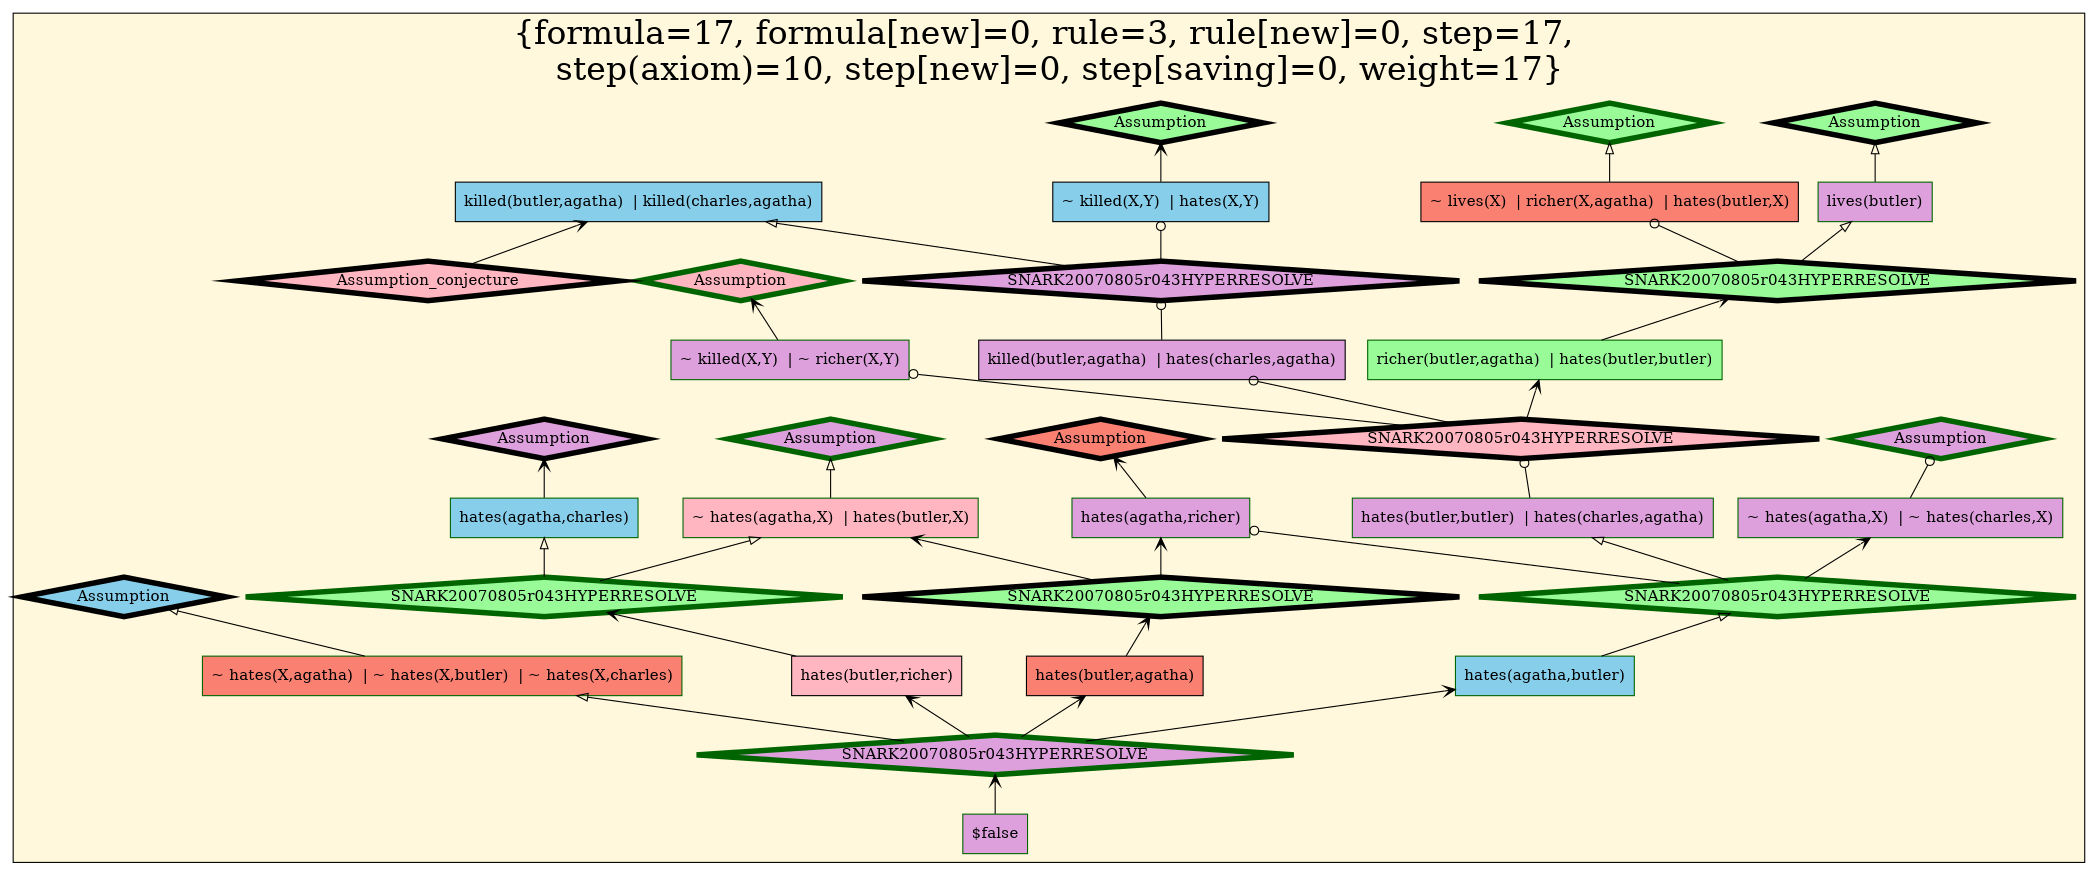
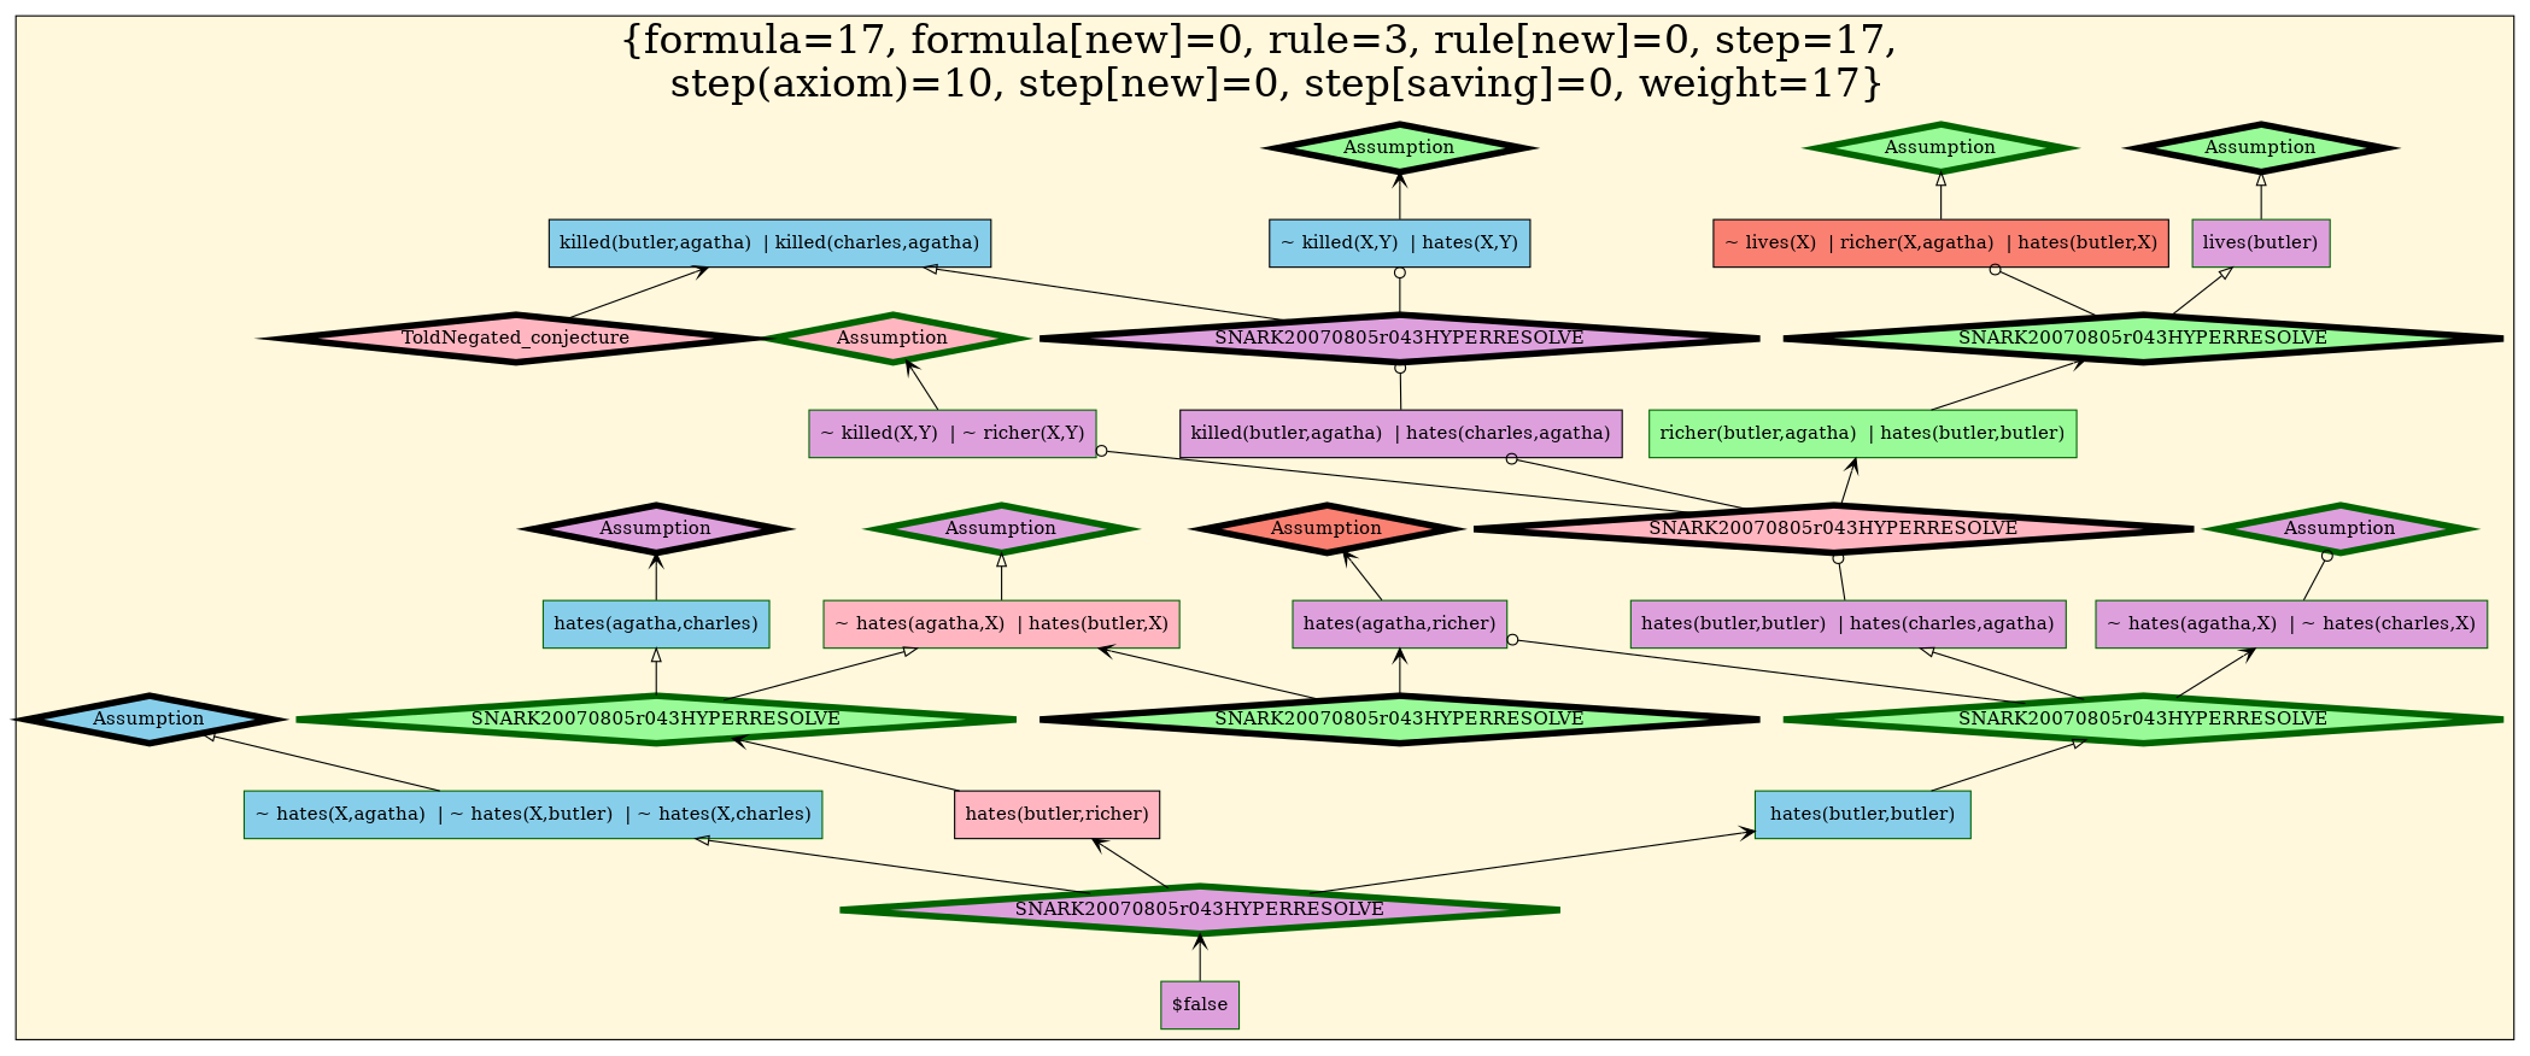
  digraph {
    rankdir=BT
    node [color=darkgreen fillcolor=plum shape=box style=filled]
    edge [arrowhead=vee]
-   n1 [fillcolor=salmon label="~ hates(X,agatha)  | ~ hates(X,butler)  | ~ hates(X,charles)"]
+   n1 [fillcolor=skyblue label="~ hates(X,agatha)  | ~ hates(X,butler)  | ~ hates(X,charles)"]
    n2 [fillcolor=skyblue label="hates(agatha,charles)"]
    n3 [color=black fillcolor=skyblue label="~ killed(X,Y)  | hates(X,Y)"]
    n4 [label="hates(butler,butler)  | hates(charles,agatha)"]
    n5 [label="~ hates(agatha,X)  | ~ hates(charles,X)"]
    n6 [label="~ killed(X,Y)  | ~ richer(X,Y)"]
    n7 [label="$false"]
    n8 [color=black fillcolor=lightpink label="hates(butler,richer)"]
-   n9 [color=black fillcolor=salmon label="hates(butler,agatha)"]
-   n10 [fillcolor=skyblue label="hates(agatha,butler)"]
+   n10 [fillcolor=skyblue label="hates(butler,butler)"]
    n11 [label="hates(agatha,richer)"]
    n12 [fillcolor=lightpink label="~ hates(agatha,X)  | hates(butler,X)"]
    n13 [color=black label="killed(butler,agatha)  | hates(charles,agatha)"]
    n14 [color=black fillcolor=salmon label="~ lives(X)  | richer(X,agatha)  | hates(butler,X)"]
    n15 [fillcolor=palegreen label="richer(butler,agatha)  | hates(butler,butler)"]
    n16 [color=black fillcolor=skyblue label="killed(butler,agatha)  | killed(charles,agatha)"]
    n17 [label="lives(butler)"]
    n18 [color=black fillcolor=salmon label=Assumption penwidth=5 shape=diamond]
    n19 [color=black fillcolor=palegreen label=SNARK20070805r043HYPERRESOLVE penwidth=5 shape=diamond]
    n20 [label=Assumption penwidth=5 shape=diamond]
    n21 [fillcolor=lightpink label=Assumption penwidth=5 shape=diamond]
    n22 [color=black fillcolor=palegreen label=Assumption penwidth=5 shape=diamond]
    n23 [color=black label=SNARK20070805r043HYPERRESOLVE penwidth=5 shape=diamond]
    n24 [fillcolor=palegreen label=Assumption penwidth=5 shape=diamond]
    n25 [color=black fillcolor=palegreen label=SNARK20070805r043HYPERRESOLVE penwidth=5 shape=diamond]
    n26 [label=Assumption penwidth=5 shape=diamond]
    n27 [color=black fillcolor=palegreen label=Assumption penwidth=5 shape=diamond]
    n28 [fillcolor=palegreen label=SNARK20070805r043HYPERRESOLVE penwidth=5 shape=diamond]
    n29 [fillcolor=palegreen label=SNARK20070805r043HYPERRESOLVE penwidth=5 shape=diamond]
    n30 [color=black label=Assumption penwidth=5 shape=diamond]
-   n31 [color=black fillcolor=lightpink label=Assumption_conjecture penwidth=5 shape=diamond]
+   n31 [color=black fillcolor=lightpink label=ToldNegated_conjecture penwidth=5 shape=diamond]
    n32 [color=black fillcolor=skyblue label=Assumption penwidth=5 shape=diamond]
    n33 [color=black fillcolor=lightpink label=SNARK20070805r043HYPERRESOLVE penwidth=5 shape=diamond]
    n34 [label=SNARK20070805r043HYPERRESOLVE penwidth=5 shape=diamond]
    subgraph cluster_1 {
      fillcolor=cornsilk
      fontsize=30
      label="{formula=17, formula[new]=0, rule=3, rule[new]=0, step=17, \n  step(axiom)=10, step[new]=0, step[saving]=0, weight=17}"
      labelloc=b
      style=filled
      n1
      n2
      n3
      n4
      n5
      n6
      n7
      n8
-     n9
      n10
      n11
      n12
      n13
      n14
      n15
      n16
      n17
      n18
      n19
      n20
      n21
      n22
      n23
      n24
      n25
      n26
      n27
      n28
      n29
      n30
      n31
      n32
      n33
      n34
    }
    n1 -> n32 [arrowhead=onormal]
    n2 -> n30
    n3 -> n27
    n4 -> n33 [arrowhead=odot]
    n5 -> n26 [arrowhead=odot]
    n6 -> n21
    n7 -> n34
    n8 -> n29
-   n9 -> n25
    n10 -> n28 [arrowhead=onormal]
    n11 -> n18
    n12 -> n20 [arrowhead=onormal]
    n13 -> n23 [arrowhead=odot]
    n14 -> n24 [arrowhead=onormal]
    n15 -> n19
    n17 -> n22 [arrowhead=onormal]
    n19 -> n14 [arrowhead=odot]
    n19 -> n17 [arrowhead=onormal]
    n23 -> n3 [arrowhead=odot]
    n23 -> n16 [arrowhead=onormal]
    n25 -> n11
    n25 -> n12
    n28 -> n4 [arrowhead=onormal]
    n28 -> n5
    n28 -> n11 [arrowhead=odot]
    n29 -> n2 [arrowhead=onormal]
    n29 -> n12 [arrowhead=onormal]
    n31 -> n16
    n33 -> n6 [arrowhead=odot]
    n33 -> n13 [arrowhead=odot]
    n33 -> n15
    n34 -> n1 [arrowhead=onormal]
    n34 -> n8
-   n34 -> n9
    n34 -> n10
  }
